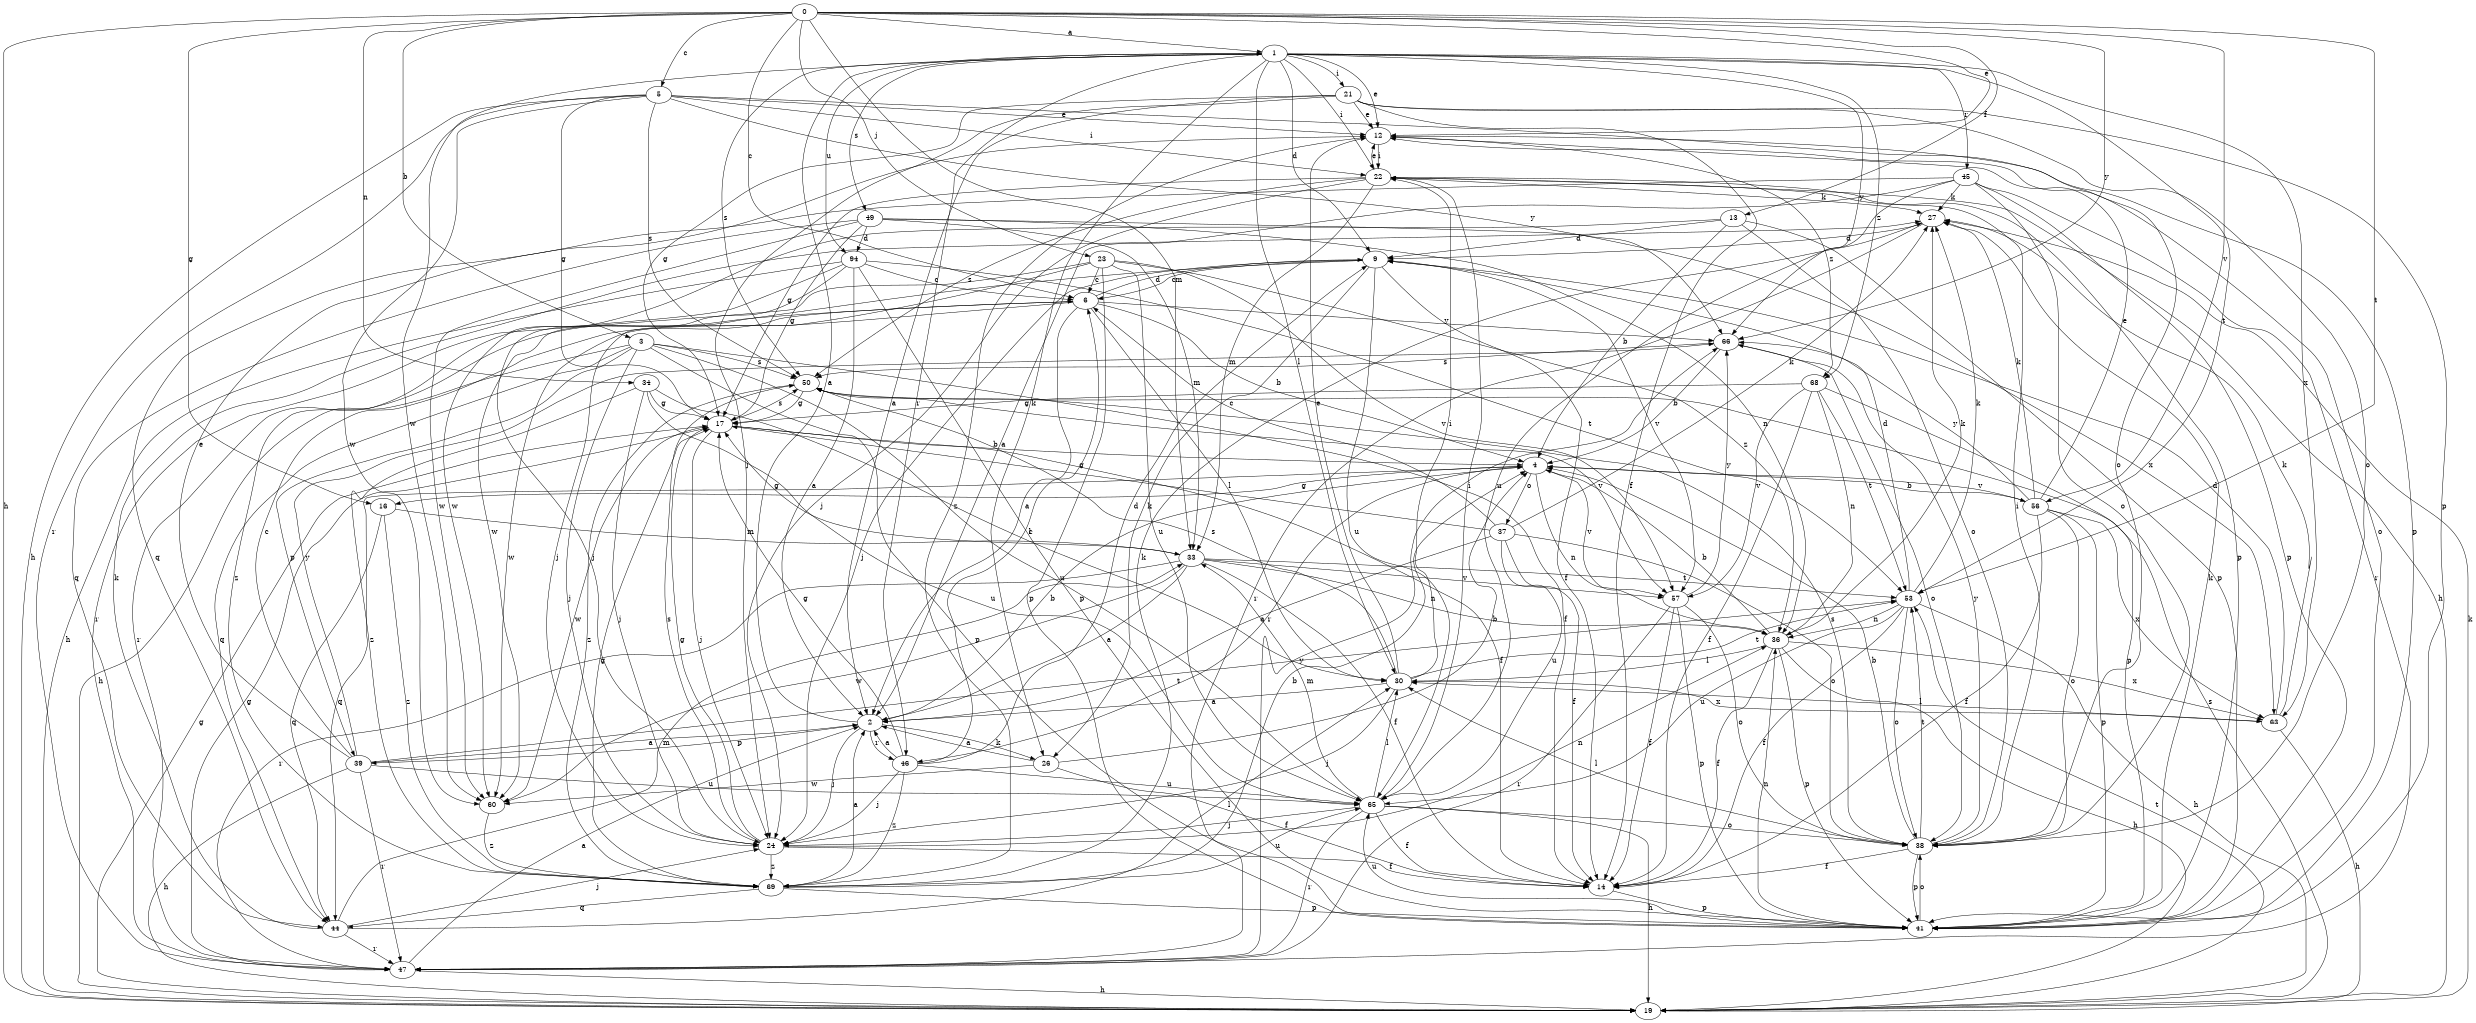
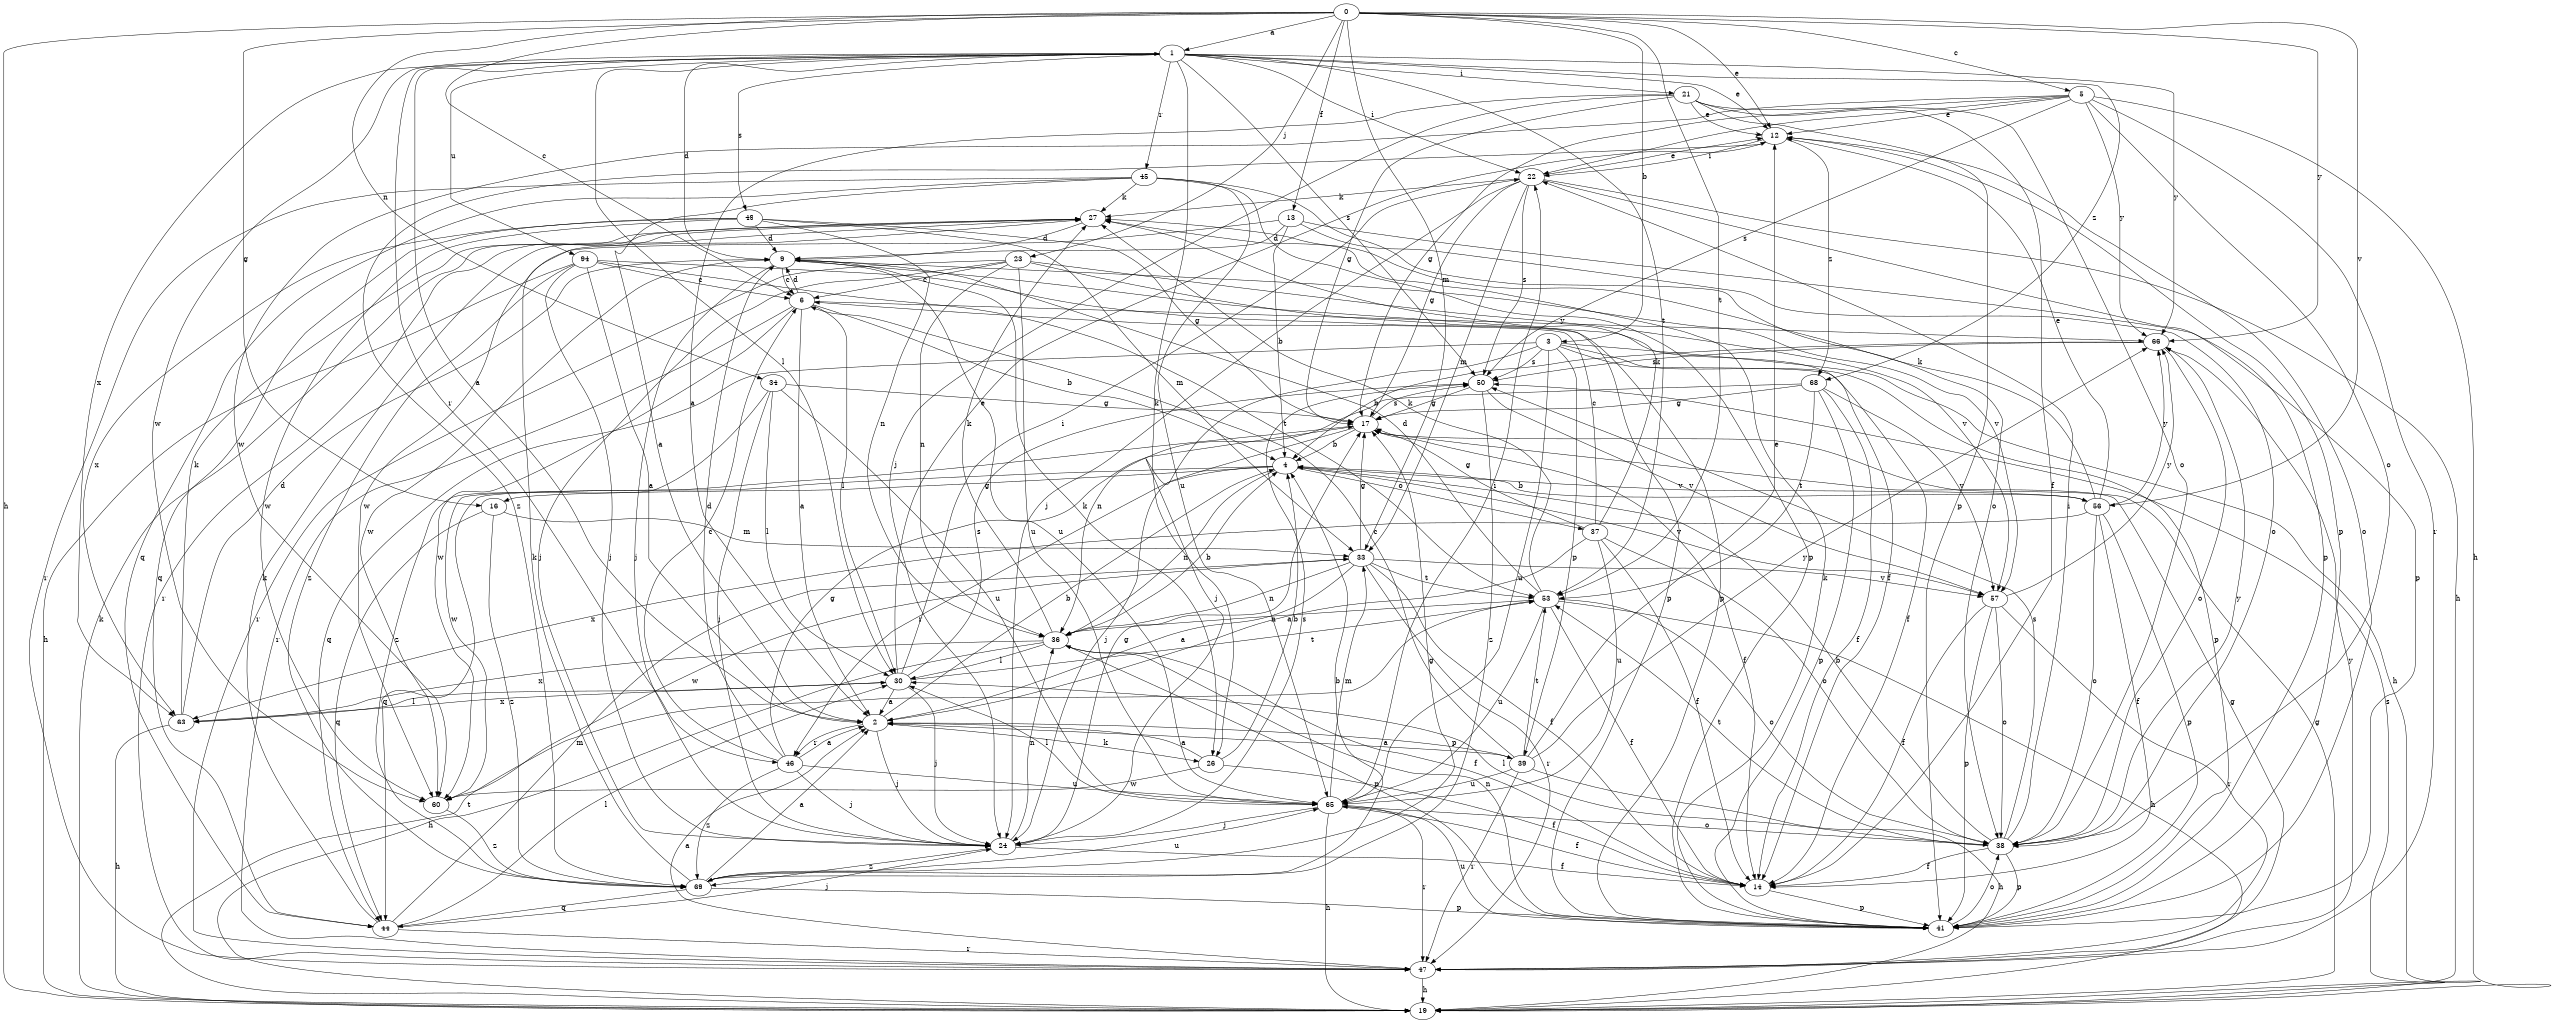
  strict digraph {
    0
    1
    3
    5
    6
    12
    13
    16
    19
    23
    33
    34
    53
    56
    66
    9
    21
    22
    26
    30
    45
    46
    49
    50
    n25 [label=94]
    60
    63
    68
    24
    39
    14
    41
    44
    n34 [label=65]
    17
    38
    47
    2
    4
    69
    27
    36
    57
    37
    0 -> 1 [label=a]
    0 -> 3 [label=b]
    0 -> 5 [label=c]
    0 -> 6 [label=c]
    0 -> 12 [label=e]
    0 -> 13 [label=f]
    0 -> 16 [label=g]
    0 -> 19 [label=h]
    0 -> 23 [label=j]
    0 -> 33 [label=m]
    0 -> 34 [label=n]
    0 -> 53 [label=t]
    0 -> 56 [label=v]
    0 -> 66 [label=y]
    1 -> 12 [label=e]
    1 -> 53 [label=t]
    1 -> 66 [label=y]
    1 -> 9 [label=d]
    1 -> 21 [label=i]
    1 -> 22 [label=i]
    1 -> 26 [label=k]
    1 -> 30 [label=l]
    1 -> 45 [label=r]
    1 -> 46 [label=r]
    1 -> 49 [label=s]
    1 -> 50 [label=s]
    1 -> n25 [label=u]
    1 -> 60 [label=w]
    1 -> 63 [label=x]
    1 -> 68 [label=z]
    3 -> 19 [label=h]
    3 -> 50 [label=s]
    3 -> 24 [label=j]
    3 -> 39 [label=p]
    3 -> 14 [label=f]
    3 -> 41 [label=p]
    3 -> 44 [label=q]
    3 -> n34 [label=u]
    5 -> 12 [label=e]
    5 -> 19 [label=h]
    5 -> 66 [label=y]
    5 -> 22 [label=i]
    5 -> 50 [label=s]
    5 -> 60 [label=w]
    5 -> 17 [label=g]
    5 -> 38 [label=o]
    5 -> 47 [label=r]
    6 -> 66 [label=y]
    6 -> 9 [label=d]
    6 -> 30 [label=l]
    6 -> 60 [label=w]
    6 -> 47 [label=r]
    6 -> 2 [label=a]
    6 -> 4 [label=b]
    12 -> 22 [label=i]
    12 -> 68 [label=z]
    12 -> 41 [label=p]
    12 -> 69 [label=z]
    13 -> 9 [label=d]
    13 -> 60 [label=w]
    13 -> 41 [label=p]
    13 -> 38 [label=o]
    13 -> 4 [label=b]
    16 -> 33 [label=m]
    16 -> 44 [label=q]
    16 -> 69 [label=z]
    19 -> 53 [label=t]
    19 -> 50 [label=s]
    19 -> 17 [label=g]
    19 -> 27 [label=k]
    23 -> 6 [label=c]
    23 -> 24 [label=j]
    23 -> 41 [label=p]
    23 -> n34 [label=u]
    23 -> 47 [label=r]
-   23 -> 36 [label=z]
+   23 -> 36 [label=n]
    23 -> 57 [label=v]
    33 -> 53 [label=t]
    33 -> 60 [label=w]
    33 -> 14 [label=f]
    33 -> 17 [label=g]
    33 -> 47 [label=r]
    33 -> 2 [label=a]
    33 -> 36 [label=n]
    33 -> 57 [label=v]
    34 -> 30 [label=l]
    34 -> 24 [label=j]
    34 -> n34 [label=u]
    34 -> 17 [label=g]
    34 -> 69 [label=z]
    53 -> 19 [label=h]
    53 -> 9 [label=d]
    53 -> 14 [label=f]
    53 -> n34 [label=u]
    53 -> 38 [label=o]
    53 -> 27 [label=k]
    53 -> 36 [label=n]
    56 -> 12 [label=e]
    56 -> 66 [label=y]
    56 -> 63 [label=x]
    56 -> 14 [label=f]
    56 -> 41 [label=p]
    56 -> 38 [label=o]
    56 -> 4 [label=b]
    56 -> 27 [label=k]
    66 -> 50 [label=s]
    66 -> 38 [label=o]
    66 -> 4 [label=b]
    9 -> 6 [label=c]
    9 -> 26 [label=k]
    9 -> 60 [label=w]
    9 -> 24 [label=j]
    9 -> 14 [label=f]
    9 -> n34 [label=u]
    9 -> 57 [label=v]
    21 -> 12 [label=e]
    21 -> 24 [label=j]
    21 -> 14 [label=f]
    21 -> 41 [label=p]
    21 -> 17 [label=g]
    21 -> 38 [label=o]
    21 -> 2 [label=a]
    22 -> 12 [label=e]
    22 -> 19 [label=h]
    22 -> 33 [label=m]
    22 -> 50 [label=s]
    22 -> 24 [label=j]
    22 -> 41 [label=p]
    22 -> 17 [label=g]
    22 -> 27 [label=k]
    26 -> 60 [label=w]
    26 -> 14 [label=f]
    26 -> 2 [label=a]
    26 -> 4 [label=b]
    30 -> 12 [label=e]
    30 -> 53 [label=t]
    30 -> 22 [label=i]
    30 -> 50 [label=s]
    30 -> 63 [label=x]
    30 -> 24 [label=j]
    30 -> 2 [label=a]
    45 -> 41 [label=p]
    45 -> 44 [label=q]
    45 -> n34 [label=u]
    45 -> 38 [label=o]
    45 -> 47 [label=r]
    45 -> 2 [label=a]
    45 -> 27 [label=k]
    46 -> 6 [label=c]
    46 -> 9 [label=d]
    46 -> 24 [label=j]
    46 -> n34 [label=u]
    46 -> 17 [label=g]
    46 -> 2 [label=a]
    46 -> 69 [label=z]
    49 -> 33 [label=m]
-   49 -> n25 [label=d]
+   49 -> 9 [label=d]
    49 -> 60 [label=w]
    49 -> 63 [label=x]
    49 -> 44 [label=q]
    49 -> 17 [label=g]
    49 -> 36 [label=n]
    50 -> 17 [label=g]
    50 -> 69 [label=z]
    50 -> 57 [label=v]
    n25 -> 6 [label=c]
    n25 -> 19 [label=h]
    n25 -> 53 [label=t]
    n25 -> 24 [label=j]
    n25 -> 41 [label=p]
    n25 -> 2 [label=a]
    n25 -> 69 [label=z]
    60 -> 69 [label=z]
    63 -> 19 [label=h]
    63 -> 9 [label=d]
    63 -> 30 [label=l]
    63 -> 27 [label=k]
    68 -> 53 [label=t]
    68 -> 14 [label=f]
    68 -> 41 [label=p]
    68 -> 17 [label=g]
    68 -> 36 [label=n]
    68 -> 57 [label=v]
    24 -> 50 [label=s]
    24 -> 14 [label=f]
    24 -> 17 [label=g]
    24 -> 69 [label=z]
    24 -> 36 [label=n]
    39 -> 6 [label=c]
    39 -> 12 [label=e]
    39 -> 19 [label=h]
    39 -> 53 [label=t]
    39 -> 66 [label=y]
    39 -> n34 [label=u]
    39 -> 47 [label=r]
    39 -> 2 [label=a]
    14 -> 41 [label=p]
    41 -> 12 [label=o]
    41 -> n34 [label=u]
    41 -> 38 [label=o]
    41 -> 27 [label=k]
    41 -> 36 [label=n]
    44 -> 33 [label=m]
    44 -> 30 [label=l]
    44 -> 24 [label=j]
    44 -> 47 [label=r]
    44 -> 27 [label=k]
    n34 -> 19 [label=h]
    n34 -> 33 [label=m]
    n34 -> 22 [label=i]
    n34 -> 30 [label=l]
    n34 -> 24 [label=j]
    n34 -> 14 [label=f]
    n34 -> 38 [label=o]
    n34 -> 47 [label=r]
    17 -> 50 [label=s]
    17 -> 60 [label=w]
    17 -> 24 [label=j]
    17 -> 14 [label=f]
    17 -> 4 [label=b]
    38 -> 53 [label=t]
    38 -> 66 [label=y]
    38 -> 22 [label=i]
    38 -> 30 [label=l]
    38 -> 50 [label=s]
    38 -> 14 [label=f]
    38 -> 41 [label=p]
    38 -> 4 [label=b]
    47 -> 19 [label=h]
    47 -> 66 [label=y]
    47 -> 17 [label=g]
    47 -> 2 [label=a]
    2 -> 1 [label=a]
    2 -> 26 [label=k]
    2 -> 46 [label=r]
    2 -> 24 [label=j]
    2 -> 39 [label=p]
    2 -> 4 [label=b]
    4 -> 16 [label=g]
    4 -> 56 [label=v]
    4 -> 46 [label=r]
    4 -> 44 [label=q]
    4 -> 36 [label=n]
    4 -> 57 [label=v]
    4 -> 37 [label=o]
    69 -> 41 [label=p]
    69 -> 44 [label=q]
    69 -> n34 [label=u]
    69 -> 17 [label=g]
    69 -> 2 [label=a]
    69 -> 4 [label=b]
    69 -> 27 [label=k]
    27 -> 9 [label=d]
    27 -> 47 [label=r]
    36 -> 19 [label=h]
    36 -> 30 [label=l]
    36 -> 63 [label=x]
    36 -> 14 [label=f]
    36 -> 41 [label=p]
    36 -> 4 [label=b]
    36 -> 27 [label=k]
    57 -> 66 [label=y]
    57 -> 14 [label=f]
    57 -> 41 [label=p]
    57 -> 38 [label=o]
    57 -> 47 [label=r]
    37 -> 6 [label=c]
    37 -> 14 [label=f]
    37 -> n34 [label=u]
    37 -> 17 [label=g]
    37 -> 38 [label=o]
    37 -> 2 [label=a]
    37 -> 27 [label=k]
  }
